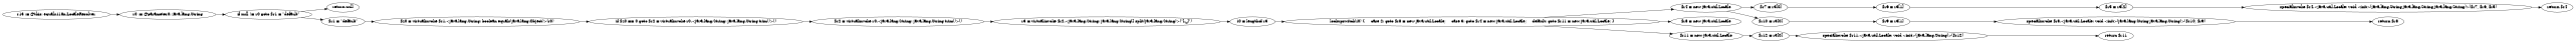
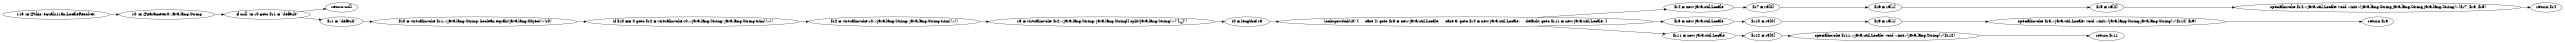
  digraph {
    rankdir=LR
    n1 [label="r13 := @this: equals.i18n.LocaleResolver"]
    "r0 := @parameter0: java.lang.String"
    "if null != r0 goto $r1 = \"default\""
    "return null"
    "$r1 = \"default\""
    "$z0 = virtualinvoke $r1.<java.lang.String: boolean equals(java.lang.Object)>(r0)"
    "if $z0 == 0 goto $r2 = virtualinvoke r0.<java.lang.String: java.lang.String trim()>()"
    "$r2 = virtualinvoke r0.<java.lang.String: java.lang.String trim()>()"
    "r3 = virtualinvoke $r2.<java.lang.String: java.lang.String[] split(java.lang.String)>(\"[-_]\")"
    "i0 = lengthof r3"
    "lookupswitch(i0) {     case 2: goto $r8 = new java.util.Locale;     case 3: goto $r4 = new java.util.Locale;     default: goto $r11 = new java.util.Locale; }"
    "$r4 = new java.util.Locale"
    "$r8 = new java.util.Locale"
    "$r11 = new java.util.Locale"
    "$r7 = r3[0]"
    "$r10 = r3[0]"
    "$r12 = r3[0]"
    "$r6 = r3[1]"
    "$r5 = r3[2]"
    "specialinvoke $r4.<java.util.Locale: void <init>(java.lang.String,java.lang.String,java.lang.String)>($r7, $r6, $r5)"
    "return $r4"
    "$r9 = r3[1]"
    "specialinvoke $r8.<java.util.Locale: void <init>(java.lang.String,java.lang.String)>($r10, $r9)"
    "return $r8"
    "specialinvoke $r11.<java.util.Locale: void <init>(java.lang.String)>($r12)"
    "return $r11"
    n1 -> "r0 := @parameter0: java.lang.String"
    "r0 := @parameter0: java.lang.String" -> "if null != r0 goto $r1 = \"default\""
    "if null != r0 goto $r1 = \"default\"" -> "return null"
    "if null != r0 goto $r1 = \"default\"" -> "$r1 = \"default\""
    "$r1 = \"default\"" -> "$z0 = virtualinvoke $r1.<java.lang.String: boolean equals(java.lang.Object)>(r0)"
    "$z0 = virtualinvoke $r1.<java.lang.String: boolean equals(java.lang.Object)>(r0)" -> "if $z0 == 0 goto $r2 = virtualinvoke r0.<java.lang.String: java.lang.String trim()>()"
    "if $z0 == 0 goto $r2 = virtualinvoke r0.<java.lang.String: java.lang.String trim()>()" -> "$r2 = virtualinvoke r0.<java.lang.String: java.lang.String trim()>()"
    "$r2 = virtualinvoke r0.<java.lang.String: java.lang.String trim()>()" -> "r3 = virtualinvoke $r2.<java.lang.String: java.lang.String[] split(java.lang.String)>(\"[-_]\")"
    "r3 = virtualinvoke $r2.<java.lang.String: java.lang.String[] split(java.lang.String)>(\"[-_]\")" -> "i0 = lengthof r3"
    "i0 = lengthof r3" -> "lookupswitch(i0) {     case 2: goto $r8 = new java.util.Locale;     case 3: goto $r4 = new java.util.Locale;     default: goto $r11 = new java.util.Locale; }"
    "lookupswitch(i0) {     case 2: goto $r8 = new java.util.Locale;     case 3: goto $r4 = new java.util.Locale;     default: goto $r11 = new java.util.Locale; }" -> "$r4 = new java.util.Locale"
    "lookupswitch(i0) {     case 2: goto $r8 = new java.util.Locale;     case 3: goto $r4 = new java.util.Locale;     default: goto $r11 = new java.util.Locale; }" -> "$r8 = new java.util.Locale"
    "lookupswitch(i0) {     case 2: goto $r8 = new java.util.Locale;     case 3: goto $r4 = new java.util.Locale;     default: goto $r11 = new java.util.Locale; }" -> "$r11 = new java.util.Locale"
    "$r4 = new java.util.Locale" -> "$r7 = r3[0]"
-   "$r4 = new java.util.Locale" -> "$r10 = r3[0]"
+   "$r8 = new java.util.Locale" -> "$r10 = r3[0]"
    "$r11 = new java.util.Locale" -> "$r12 = r3[0]"
    "$r7 = r3[0]" -> "$r6 = r3[1]"
    "$r10 = r3[0]" -> "$r9 = r3[1]"
    "$r12 = r3[0]" -> "specialinvoke $r11.<java.util.Locale: void <init>(java.lang.String)>($r12)"
    "$r6 = r3[1]" -> "$r5 = r3[2]"
    "$r5 = r3[2]" -> "specialinvoke $r4.<java.util.Locale: void <init>(java.lang.String,java.lang.String,java.lang.String)>($r7, $r6, $r5)"
    "specialinvoke $r4.<java.util.Locale: void <init>(java.lang.String,java.lang.String,java.lang.String)>($r7, $r6, $r5)" -> "return $r4"
    "$r9 = r3[1]" -> "specialinvoke $r8.<java.util.Locale: void <init>(java.lang.String,java.lang.String)>($r10, $r9)"
    "specialinvoke $r8.<java.util.Locale: void <init>(java.lang.String,java.lang.String)>($r10, $r9)" -> "return $r8"
    "specialinvoke $r11.<java.util.Locale: void <init>(java.lang.String)>($r12)" -> "return $r11"
  }
